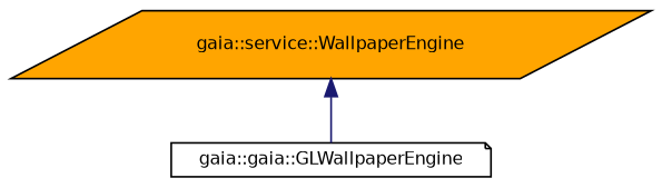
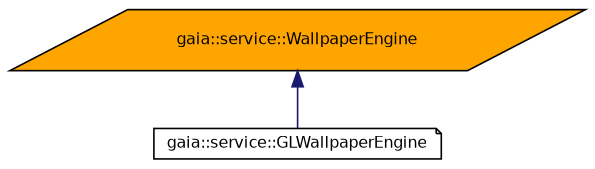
  digraph {
    node [color=black fontname=Helvetica fontsize=10 style=filled]
-   n1 [fillcolor=white fontcolor=black height=0.2 label="gaia::gaia::GLWallpaperEngine" shape=note width=0.4]
+   n1 [fillcolor=white fontcolor=black height=0.2 label="gaia::service::GLWallpaperEngine" shape=note width=0.4]
    n2 [fillcolor=orange height=0.2 label="gaia::service::WallpaperEngine" shape=parallelogram width=0.4]
    n2 -> n1 [color=midnightblue dir=back fontname=Helvetica fontsize=10 labelfontname=Helvetica labelfontsize=10 style=solid]
  }
